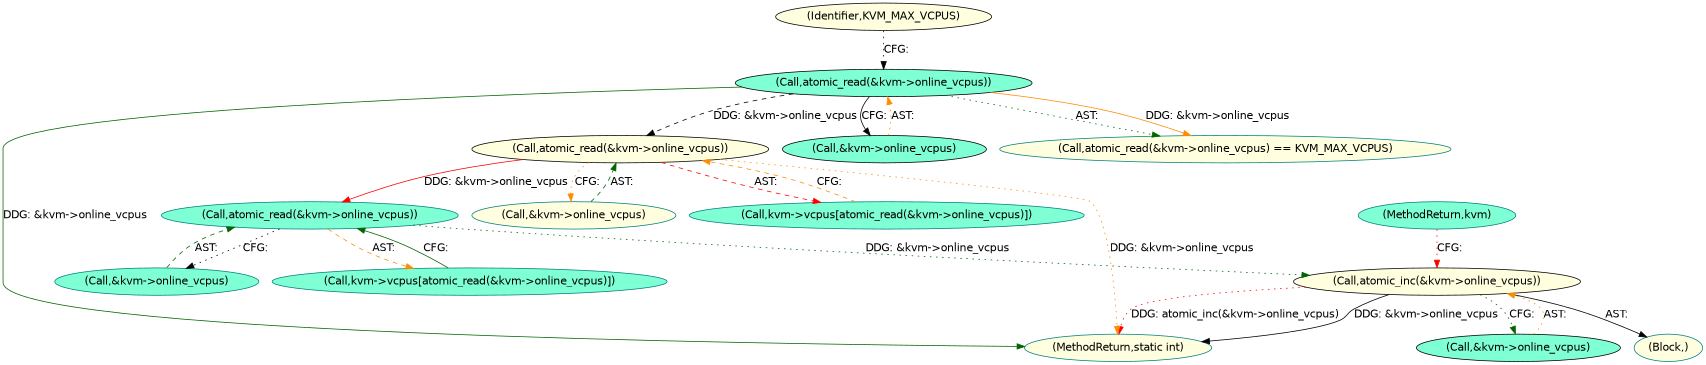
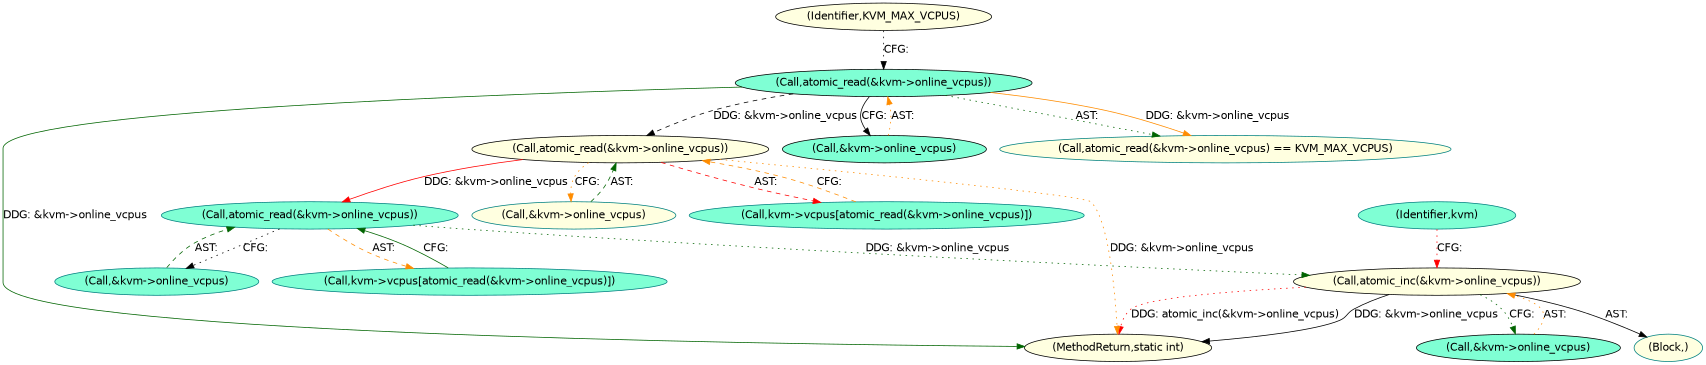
  digraph {
    fontname="DejaVu Sans"
    node [color=teal fillcolor=aquamarine fontname="DejaVu Sans" style=filled]
    edge [color=darkgreen fontname="DejaVu Sans" style=dotted]
    n1 [color=black fillcolor=lightyellow label="(Call,atomic_inc(&kvm->online_vcpus))"]
    n2 [color=black label="(Call,&kvm->online_vcpus)"]
    n3 [fillcolor=lightyellow label="(Block,)"]
-   n4 [fillcolor=lightyellow label="(MethodReturn,static int)"]
+   n4 [color=black fillcolor=lightyellow label="(MethodReturn,static int)"]
    n5 [label="(Call,atomic_read(&kvm->online_vcpus))"]
    n6 [label="(Call,&kvm->online_vcpus)"]
    n7 [label="(Call,kvm->vcpus[atomic_read(&kvm->online_vcpus)])"]
    n8 [color=black fillcolor=lightyellow label="(Call,atomic_read(&kvm->online_vcpus))"]
    n9 [fillcolor=lightyellow label="(Call,&kvm->online_vcpus)"]
    n10 [label="(Call,kvm->vcpus[atomic_read(&kvm->online_vcpus)])"]
    n11 [color=black label="(Call,atomic_read(&kvm->online_vcpus))"]
    n12 [color=black label="(Call,&kvm->online_vcpus)"]
    n13 [fillcolor=lightyellow label="(Call,atomic_read(&kvm->online_vcpus) == KVM_MAX_VCPUS)"]
    n14 [color=black fillcolor=lightyellow label="(Identifier,KVM_MAX_VCPUS)"]
-   n15 [label="(MethodReturn,kvm)"]
+   n15 [label="(Identifier,kvm)"]
    n1 -> n2 [label="CFG: "]
    n1 -> n3 [color=black label="AST: " style=solid]
    n1 -> n4 [color=red label="DDG: atomic_inc(&kvm->online_vcpus)"]
    n1 -> n4 [color=black label="DDG: &kvm->online_vcpus" style=solid]
    n2 -> n1 [color=darkorange label="AST: "]
    n5 -> n1 [label="DDG: &kvm->online_vcpus"]
    n5 -> n6 [color=black label="CFG: "]
    n5 -> n7 [color=darkorange label="AST: " style=dashed]
    n6 -> n5 [label="AST: " style=dashed]
    n7 -> n5 [label="CFG: " style=solid]
    n8 -> n4 [color=darkorange label="DDG: &kvm->online_vcpus"]
    n8 -> n5 [color=red label="DDG: &kvm->online_vcpus" style=solid]
    n8 -> n9 [color=darkorange label="CFG: "]
    n8 -> n10 [color=red label="AST: " style=dashed]
    n9 -> n8 [label="AST: " style=dashed]
    n10 -> n8 [color=darkorange label="CFG: " style=dashed]
    n11 -> n4 [label="DDG: &kvm->online_vcpus" style=solid]
    n11 -> n8 [color=black label="DDG: &kvm->online_vcpus" style=dashed]
    n11 -> n12 [color=black label="CFG: " style=solid]
    n11 -> n13 [label="AST: "]
    n11 -> n13 [color=darkorange label="DDG: &kvm->online_vcpus" style=solid]
    n12 -> n11 [color=darkorange label="AST: "]
    n14 -> n11 [color=black label="CFG: "]
    n15 -> n1 [color=red label="CFG: "]
  }
